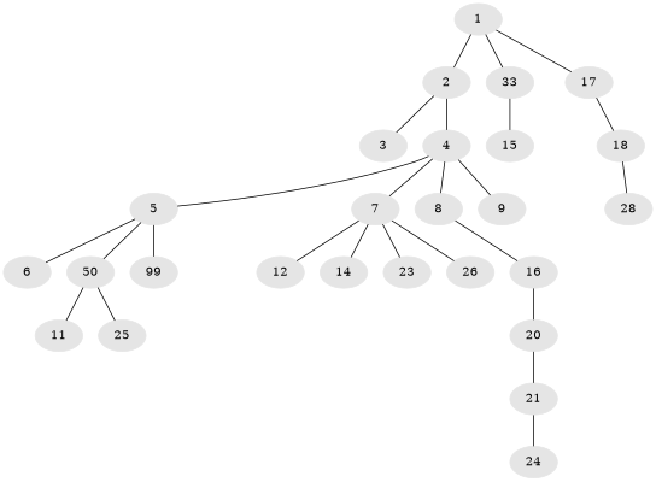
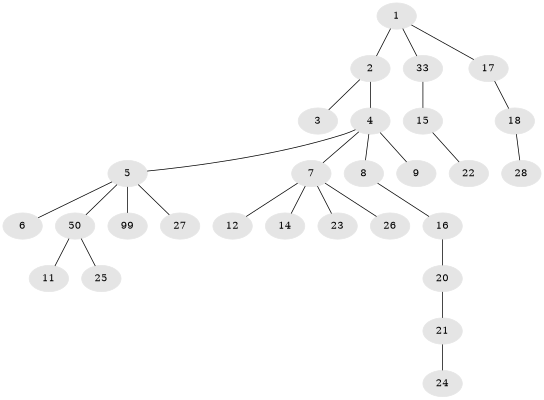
  graph {
    node [color=gray90 style=filled]
    edge [weight=1.0]
    1
    2
    n3 [label=33]
    17
    3
    4
    15
    18
    5
    7
    8
    9
    6
    n14 [label=50]
    n15 [label=99]
+   27
    12
    14
    23
    26
    16
    11
    25
    20
+   22
    21
    28
    24
    1 -- 2 [weight=2.0]
    1 -- n3
    1 -- 17
    2 -- 3
    2 -- 4
    n3 -- 15
    17 -- 18
    4 -- 5
    4 -- 7
    4 -- 8
    4 -- 9
+   15 -- 22
    18 -- 28
    5 -- 6
    5 -- n14
    5 -- n15
+   5 -- 27
    7 -- 12
    7 -- 14
    7 -- 23
    7 -- 26
    8 -- 16
    n14 -- 11
    n14 -- 25
    16 -- 20
    20 -- 21
    21 -- 24
  }
